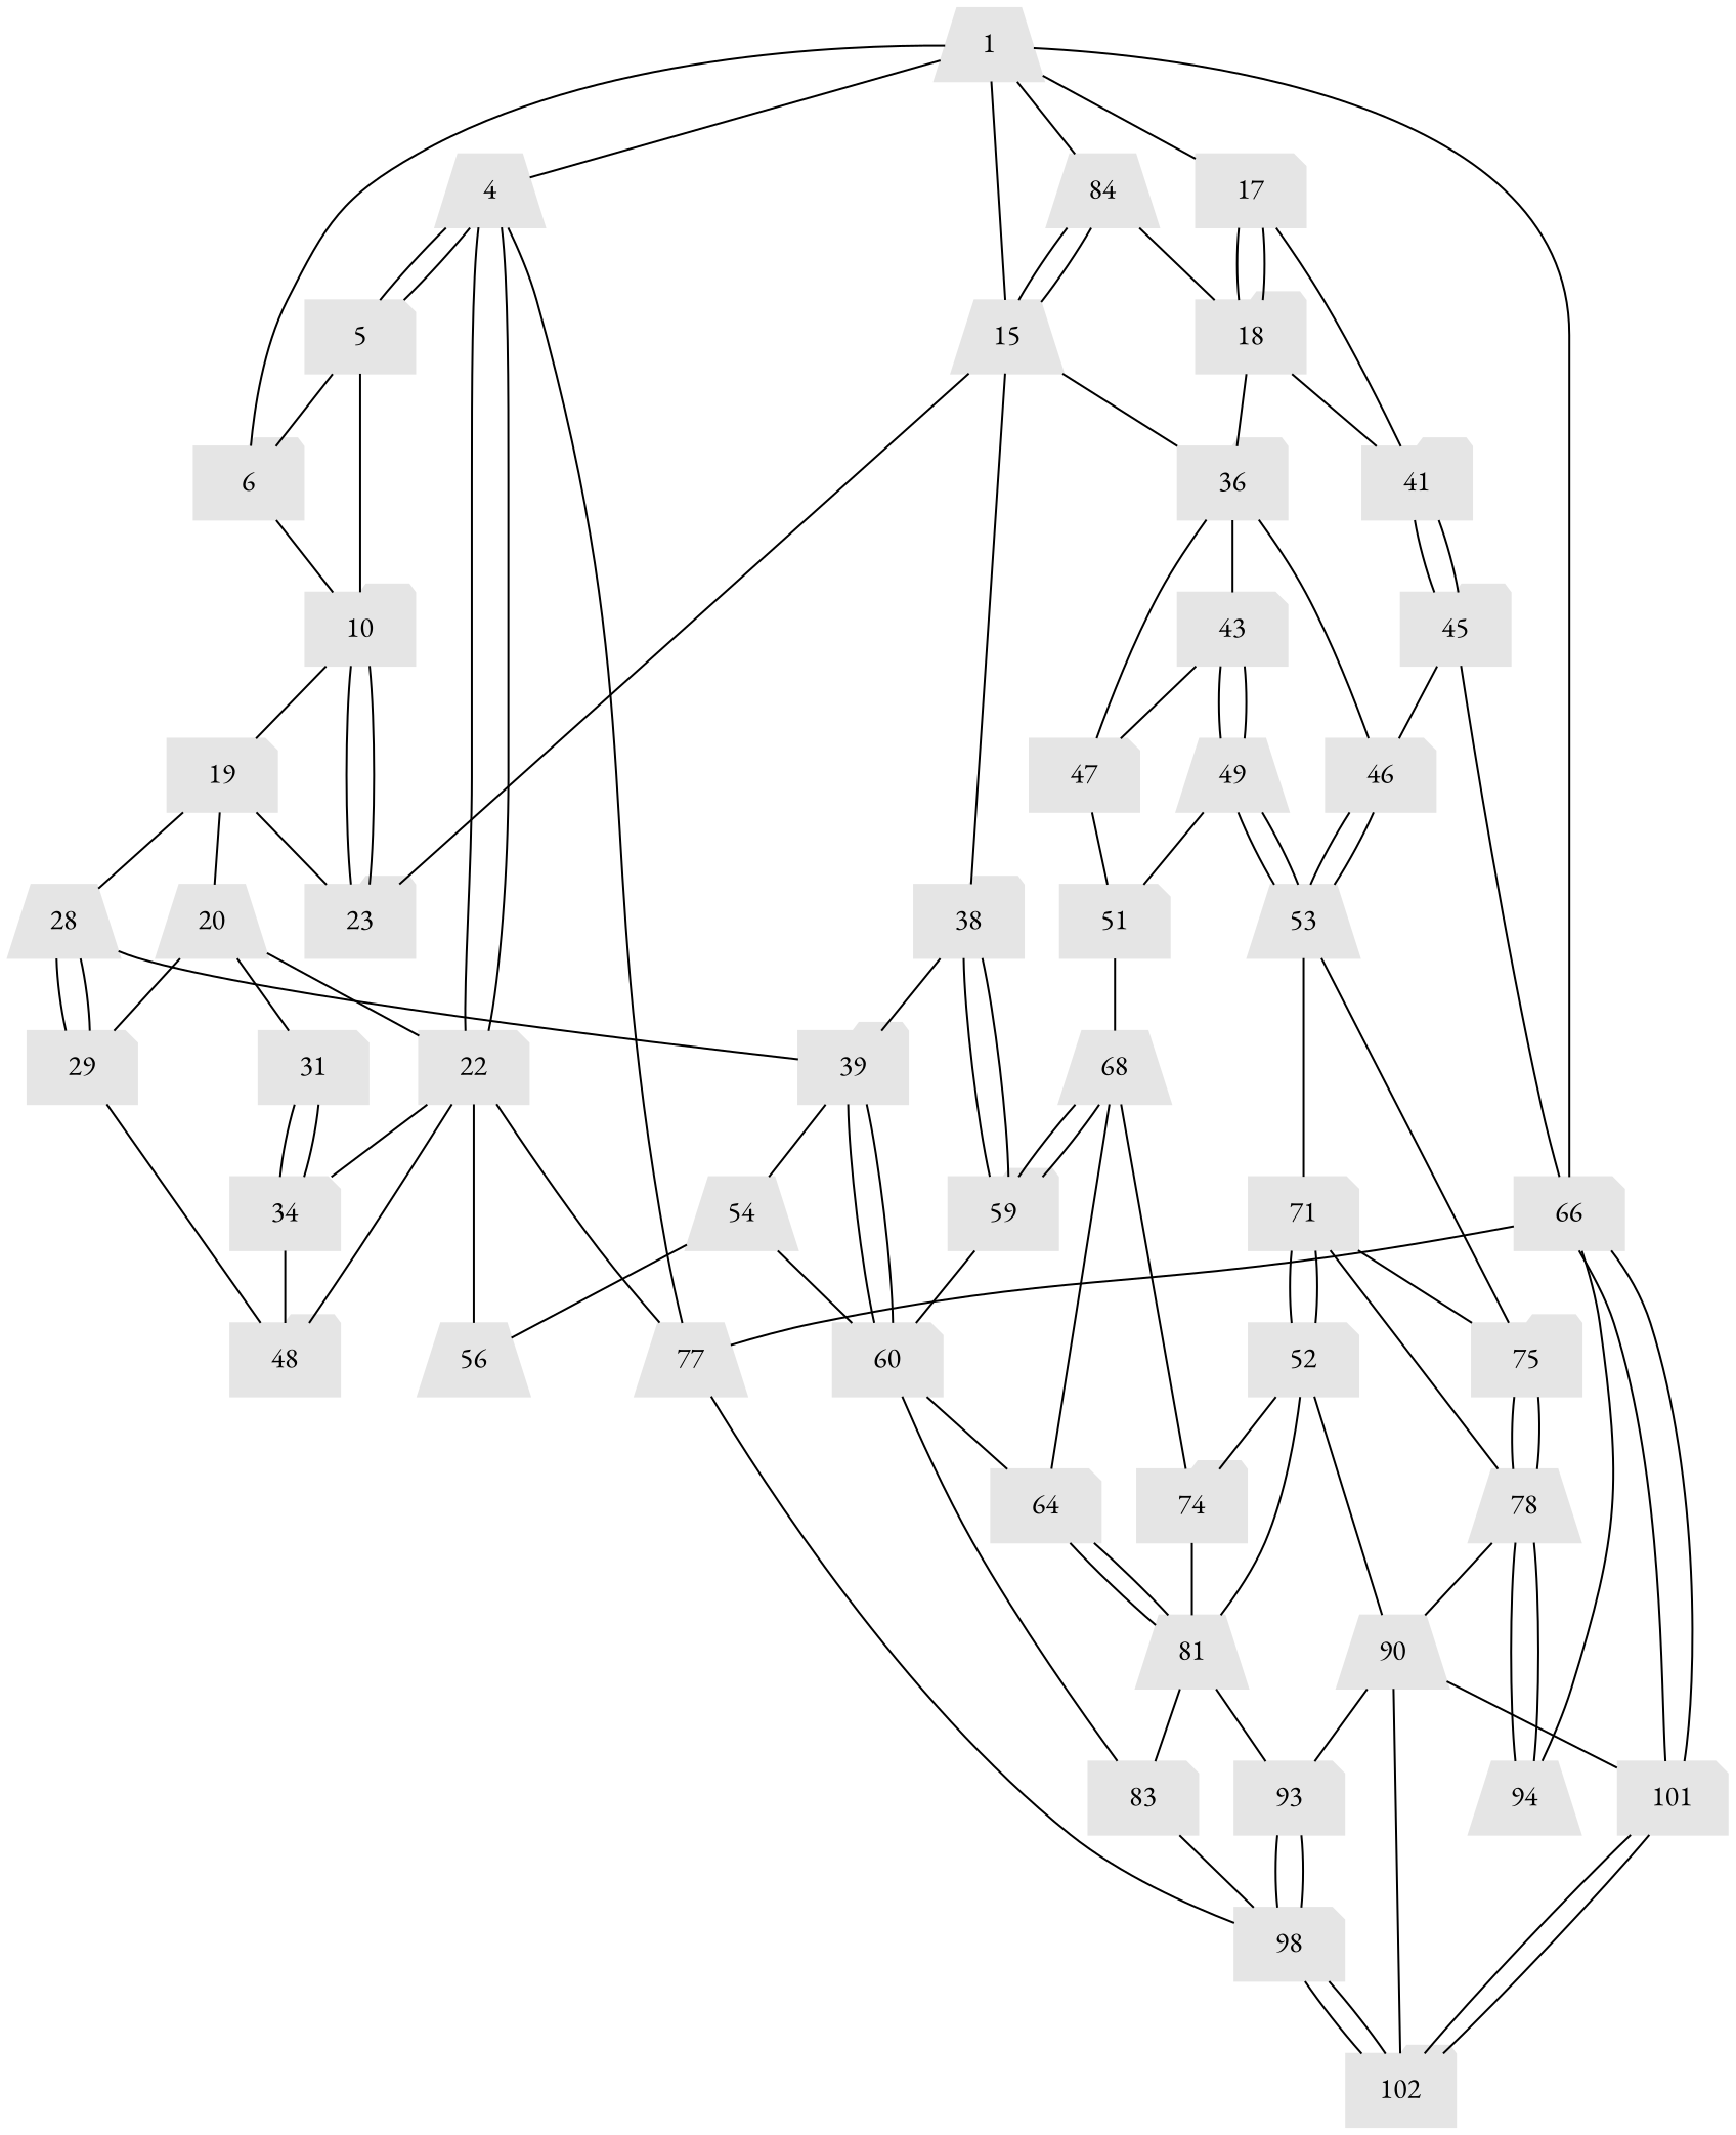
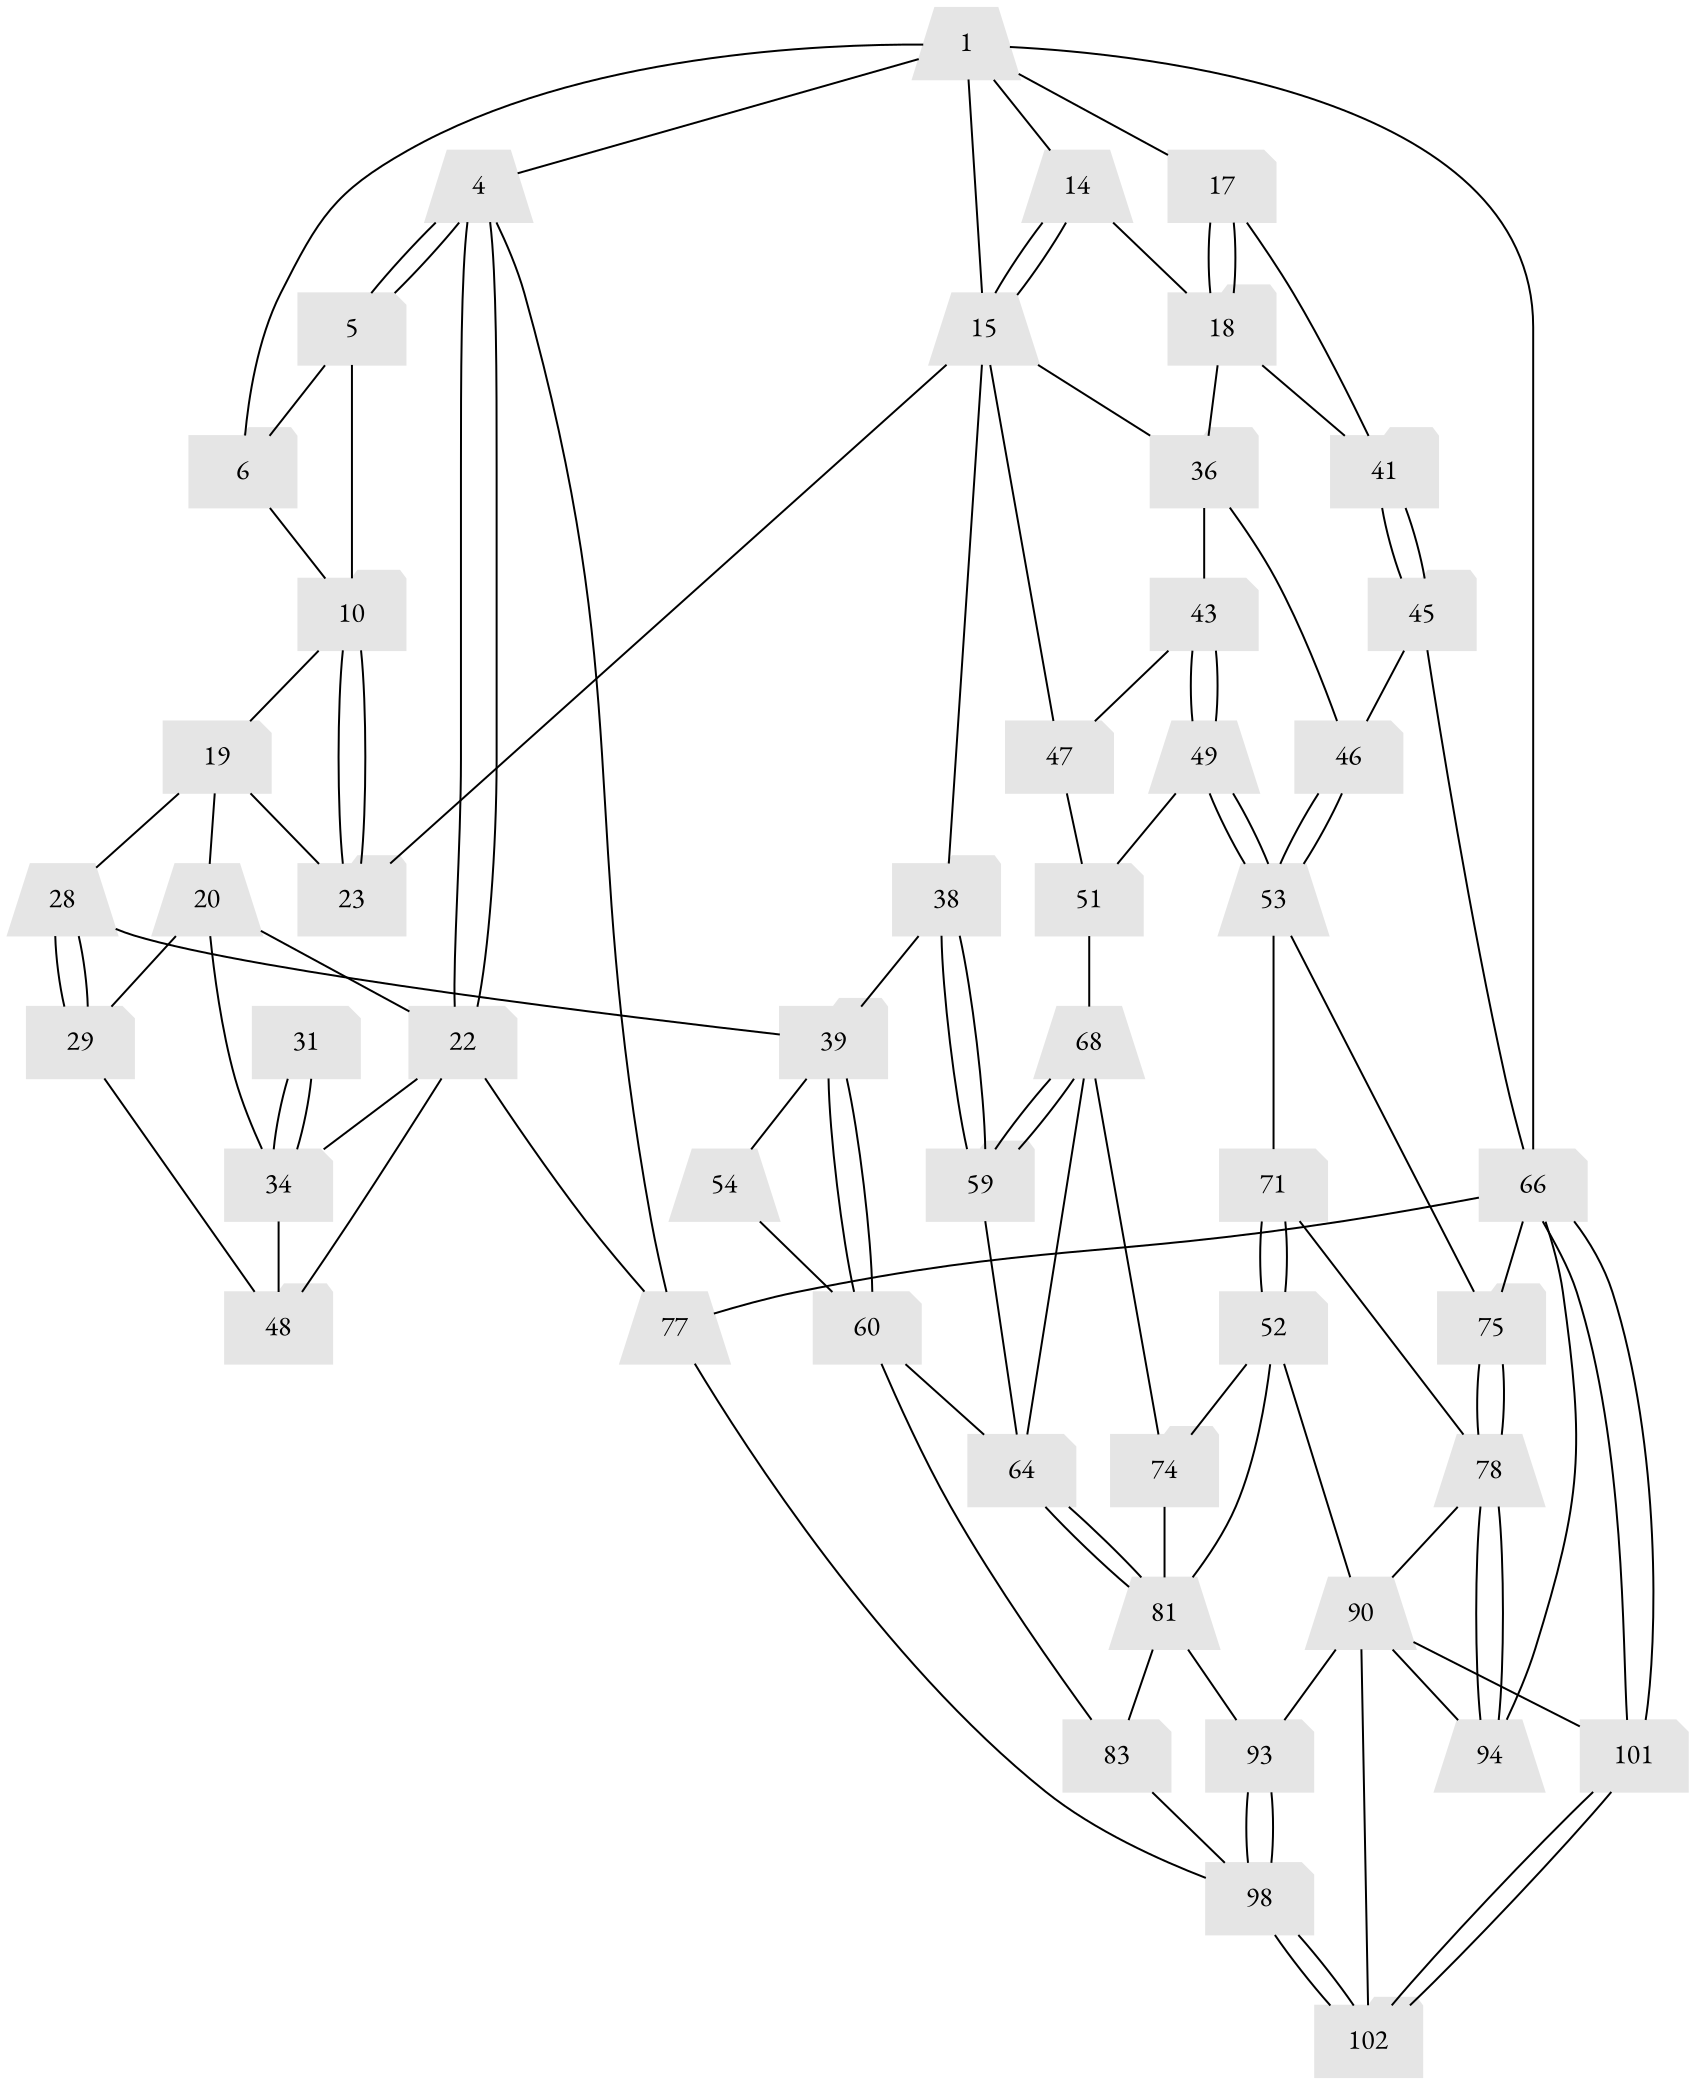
  graph {
    fontname="EB Garamond"
    node [color=gray90 fontname="EB Garamond" shape=note style=filled]
    edge [fontname="EB Garamond"]
    1 [shape=trapezium super="+2+7"]
    4 [shape=trapezium]
    6 [shape=folder super="+9"]
-   14 [shape=trapezium label=84]
+   14 [shape=trapezium]
    15 [shape=trapezium super="+16+25"]
    17
    66 [super="+67"]
    5
    22 [super="+32"]
    77 [shape=trapezium super="+103"]
    10 [shape=folder super="+11"]
    18 [shape=folder super="+35"]
    23 [shape=folder]
    36 [shape=folder super="+37+42"]
    38 [shape=folder]
    47
    41 [shape=folder]
    75 [shape=folder]
    94 [shape=trapezium]
    101
    34
    48 [shape=folder]
-   56 [shape=trapezium]
    98 [super="+99"]
    19 [super="+24"]
    20 [shape=trapezium super="+21+30"]
    28 [shape=trapezium]
    43 [super="+44"]
    46
    39 [shape=folder super="+40"]
    59 [shape=folder]
    51 [super="+52"]
    45 [shape=folder]
    29
    31
    54 [shape=trapezium super="+55"]
    60 [super="+61"]
    49 [shape=trapezium super="+50"]
    53 [shape=trapezium super="+69"]
    64
    83 [super="+84+100"]
    71
    n43 [label=68 shape=trapezium super="+63"]
    74 [shape=folder super="+80"]
    n45 [label=52 super="+73"]
    78 [shape=trapezium super="+79"]
    81 [shape=trapezium super="+82"]
    93
    102 [shape=folder]
    90 [shape=trapezium super="+95+91"]
    1 -- 4
    1 -- 6
    1 -- 14
    1 -- 15 [weight=2]
    1 -- 17
    1 -- 66
    4 -- 5
    4 -- 5
    4 -- 22
    4 -- 22
    4 -- 77
    6 -- 10
    14 -- 15
    14 -- 15
    14 -- 18
    15 -- 23
    15 -- 36
    15 -- 38
-   36 -- 47
+   15 -- 47
    17 -- 18
    17 -- 18
    17 -- 41
    66 -- 77
-   71 -- 75
+   66 -- 75
    66 -- 94
    66 -- 101
    66 -- 101
    5 -- 6
    5 -- 10
    22 -- 77
    22 -- 34
    22 -- 48
-   22 -- 56 [weight=2]
    77 -- 98
    10 -- 23
    10 -- 23
    10 -- 19
    18 -- 36
    18 -- 41
    36 -- 43 [weight=2]
    36 -- 46
    38 -- 39
    38 -- 59
    38 -- 59
    47 -- 51
    41 -- 45
    41 -- 45
    75 -- 78
    75 -- 78
    101 -- 102
    101 -- 102
    34 -- 48
    98 -- 102
    98 -- 102
    19 -- 23
    19 -- 20
    19 -- 28
    20 -- 22
    20 -- 29
-   20 -- 31 [weight=2]
+   20 -- 34 [weight=2]
    28 -- 39
    28 -- 29
    28 -- 29
    43 -- 47
    43 -- 49
    43 -- 49
    46 -- 53
    46 -- 53
    39 -- 54
    39 -- 60
    39 -- 60
-   59 -- 60
+   59 -- 64
    51 -- n43 [weight=2]
    45 -- 66
    45 -- 46
    29 -- 48
    31 -- 34
    31 -- 34
-   54 -- 56
    54 -- 60
    60 -- 64
    60 -- 83
    49 -- 51
    49 -- 53 [weight=2]
    49 -- 53
    53 -- 75
    53 -- 71
    64 -- 81
    64 -- 81
    83 -- 98
    71 -- n45
    71 -- n45
    71 -- 78
    n43 -- 59
    n43 -- 59
    n43 -- 64
    n43 -- 74
    74 -- 81 [weight=2]
    n45 -- 74
    n45 -- 81
    n45 -- 90
    78 -- 94
    78 -- 94
    78 -- 90
    81 -- 83
    81 -- 93
    93 -- 98
    93 -- 98
+   90 -- 94
    90 -- 101
    90 -- 93
    90 -- 102
  }
